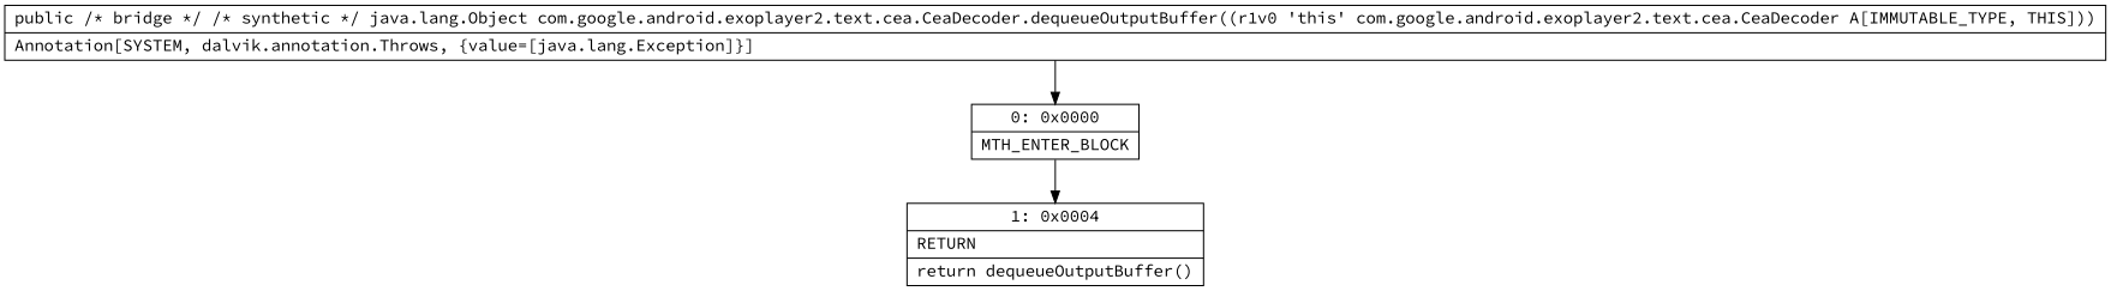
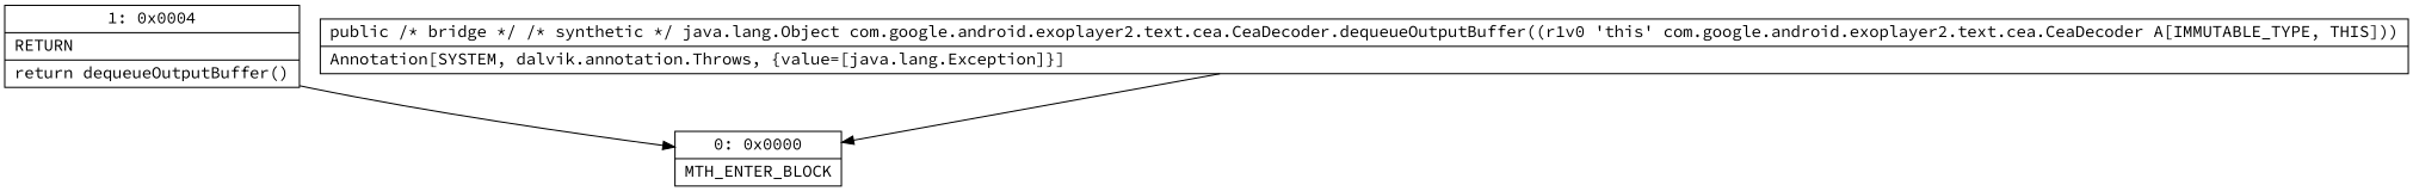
  digraph {
    fontname="Source Code Pro"
    node [shape=record fontname="Source Code Pro"]
    edge [fontname="Source Code Pro"]
    n1 [label="{0\:\ 0x0000|MTH_ENTER_BLOCK\l}"]
    n2 [label="{1\:\ 0x0004|RETURN\l|return dequeueOutputBuffer()\l}"]
    n3 [label="{public \/* bridge *\/ \/* synthetic *\/ java.lang.Object com.google.android.exoplayer2.text.cea.CeaDecoder.dequeueOutputBuffer((r1v0 'this' com.google.android.exoplayer2.text.cea.CeaDecoder A[IMMUTABLE_TYPE, THIS]))  | Annotation[SYSTEM, dalvik.annotation.Throws, \{value=[java.lang.Exception]\}]\l}"]
-   n1 -> n2
+   n2 -> n1
    n3 -> n1
  }
